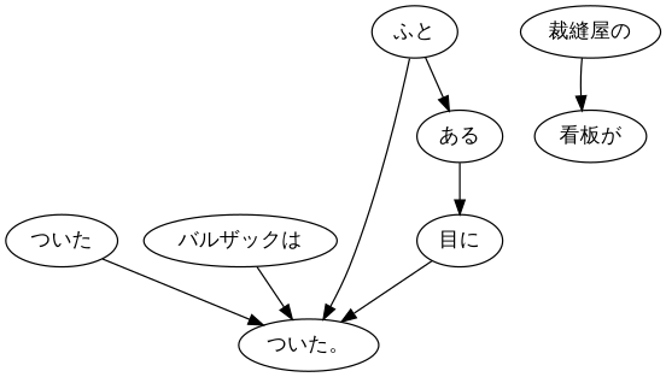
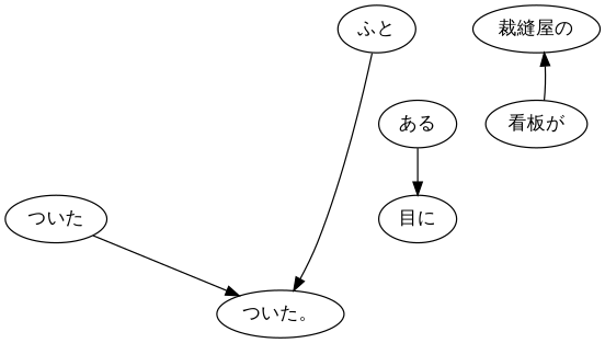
  digraph {
    fontname="Open Sans"
    node [fontname="Open Sans"]
    edge [fontname="Open Sans"]
    n1 [label="ついた"]
    n2 [label="ついた。"]
-   n3 [label="バルザックは"]
    n4 [label="ふと"]
    n5 [label="ある"]
    n6 [label="目に"]
    n7 [label="裁縫屋の"]
    n8 [label="看板が"]
    n1 -> n2
-   n3 -> n2
    n4 -> n2
-   n4 -> n5
    n5 -> n6
-   n6 -> n2
-   n7 -> n8
+   n8 -> n7
  }
